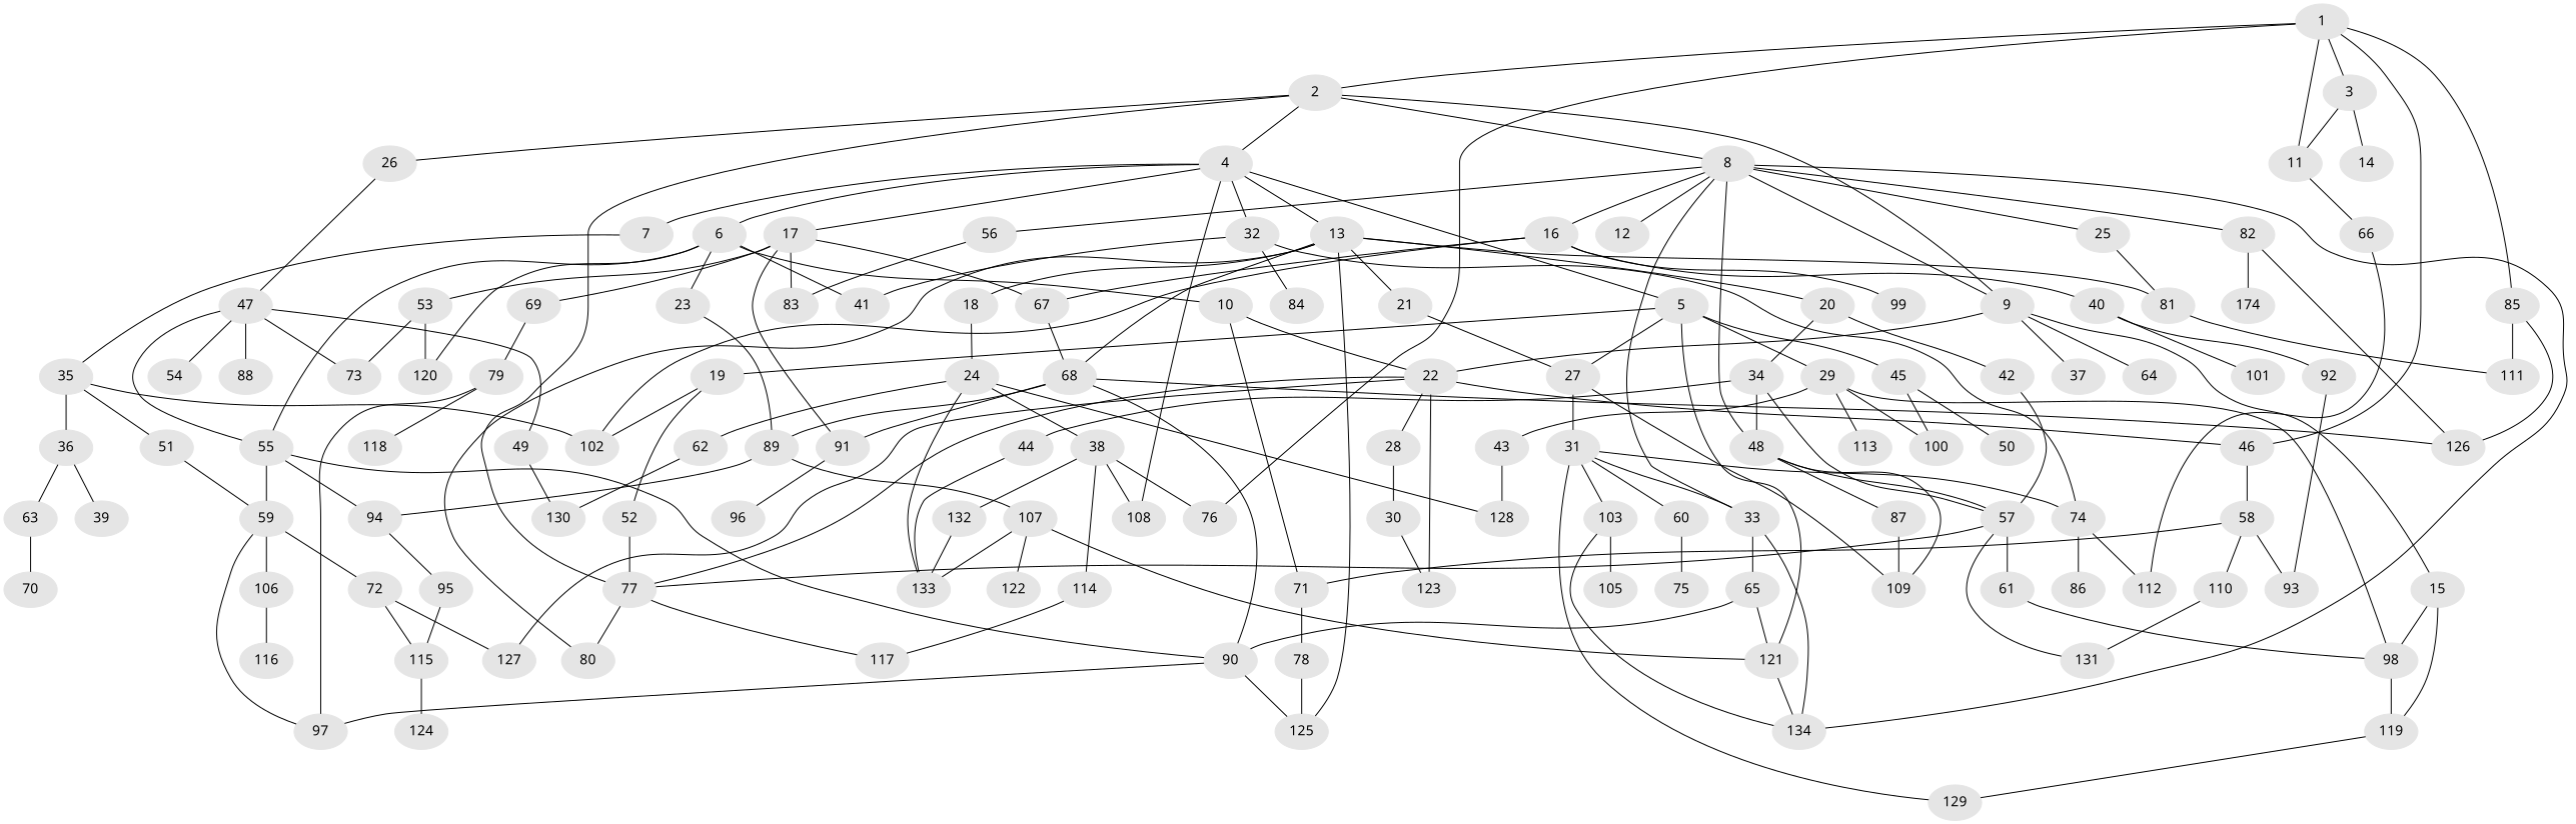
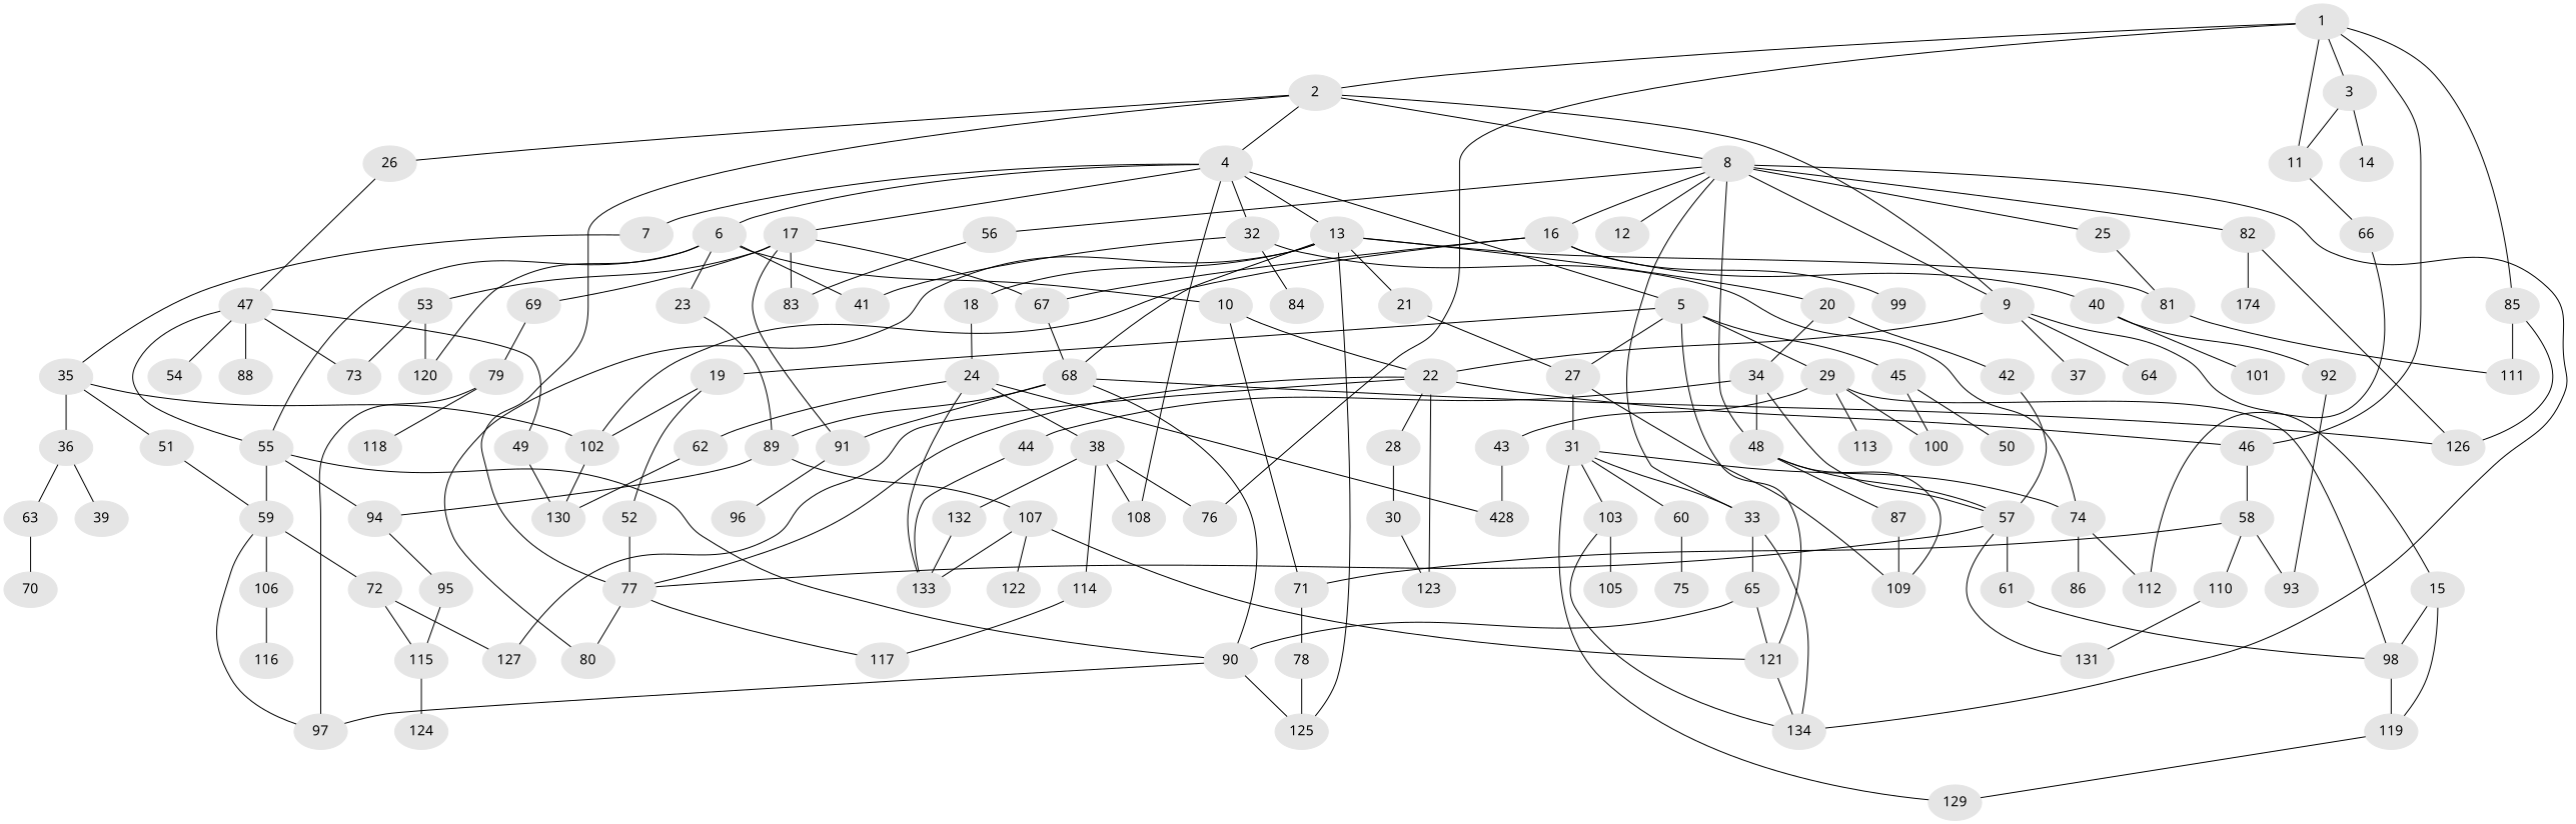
  graph {
    fontname="Noto Sans"
    node [color=gray90 fontname="Noto Sans" style=filled]
    edge [fontname="Noto Sans"]
    1
    2
    3
    11
    46
    76
    85
    4
    8
    9
    26
    77
    14
    66
    58
    126
    111
    5
    6
    7
    13
    17
    32
    108
    12
    16
    25
    33
    48
    56
    82
    134
    15
    22
    37
    64
    47
    80
    117
    19
    27
    29
    45
    121
    10
    23
    41
    55
    120
    35
    18
    20
    21
    68
    81
    125
    67
    53
    69
    83
    91
    74
    84
    52
    102
    31
    109
    98
    43
    100
    113
    50
    71
    89
    59
    90
    94
    36
    51
    40
    99
    65
    57
    87
    n85 [label=174]
    119
    28
    123
    127
    78
    112
    24
    34
    42
    92
    101
    130
    73
    79
    96
    38
    62
-   128
+   128 [label=428]
    133
    44
    30
    107
    114
    132
    49
    54
    88
    60
    103
    129
    75
    86
    105
    61
    131
    39
    63
    70
    93
    110
    72
    97
    106
    95
    115
    116
    118
    124
    122
    1 -- 2
    1 -- 3
    1 -- 11
    1 -- 46
    1 -- 76
    1 -- 85
    2 -- 4
    2 -- 8
    2 -- 9
    2 -- 26
    2 -- 77
    3 -- 11
    3 -- 14
    11 -- 66
    46 -- 58
    85 -- 126
    85 -- 111
    4 -- 5
    4 -- 6
    4 -- 7
    4 -- 13
    4 -- 17
    4 -- 32
    4 -- 108
    8 -- 9
    8 -- 12
    8 -- 16
    8 -- 25
    8 -- 33
    8 -- 48
    8 -- 56
    8 -- 82
    8 -- 134
    9 -- 15
    9 -- 22
    9 -- 37
    9 -- 64
    26 -- 47
    77 -- 80
    77 -- 117
    66 -- 112
    58 -- 71
    58 -- 93
    58 -- 110
    5 -- 19
    5 -- 27
    5 -- 29
    5 -- 45
    5 -- 121
    6 -- 10
    6 -- 23
    6 -- 41
    6 -- 55
    6 -- 120
    7 -- 35
    13 -- 80
    13 -- 18
    13 -- 20
    13 -- 21
    13 -- 68
    13 -- 81
    13 -- 125
    17 -- 67
    17 -- 53
    17 -- 69
    17 -- 83
    17 -- 91
    32 -- 41
    32 -- 74
    32 -- 84
    16 -- 67
    16 -- 102
    16 -- 40
    16 -- 99
    25 -- 81
    33 -- 134
    33 -- 65
    48 -- 109
    48 -- 57
    48 -- 87
    56 -- 83
    82 -- 126
    82 -- n85
    15 -- 98
    15 -- 119
    22 -- 46
    22 -- 77
    22 -- 28
    22 -- 123
    22 -- 127
    47 -- 55
    47 -- 73
    47 -- 49
    47 -- 54
    47 -- 88
    19 -- 52
    19 -- 102
    27 -- 31
    27 -- 109
    29 -- 98
    29 -- 43
    29 -- 100
    29 -- 113
    45 -- 100
    45 -- 50
    121 -- 134
    10 -- 22
    10 -- 71
    23 -- 89
    55 -- 59
    55 -- 90
    55 -- 94
    35 -- 102
    35 -- 36
    35 -- 51
    18 -- 24
    20 -- 34
    20 -- 42
    21 -- 27
    68 -- 126
    68 -- 91
    68 -- 89
    68 -- 90
    81 -- 111
    67 -- 68
    53 -- 120
    53 -- 73
    69 -- 79
    91 -- 96
    74 -- 112
    74 -- 86
    52 -- 77
+   102 -- 130
    31 -- 33
    31 -- 74
    31 -- 60
    31 -- 103
    31 -- 129
    98 -- 119
    43 -- 128
    71 -- 78
    89 -- 94
    89 -- 107
    59 -- 72
    59 -- 97
    59 -- 106
    90 -- 125
    90 -- 97
    94 -- 95
    36 -- 39
    36 -- 63
    51 -- 59
    40 -- 92
    40 -- 101
    65 -- 121
    65 -- 90
    57 -- 77
    57 -- 61
    57 -- 131
    87 -- 109
    119 -- 129
    28 -- 30
    78 -- 125
    24 -- 38
    24 -- 62
    24 -- 128
    24 -- 133
    34 -- 48
    34 -- 57
    34 -- 44
    42 -- 57
    92 -- 93
    79 -- 97
    79 -- 118
    38 -- 76
    38 -- 108
    38 -- 114
    38 -- 132
    62 -- 130
    44 -- 133
    30 -- 123
    107 -- 121
    107 -- 133
    107 -- 122
    114 -- 117
    132 -- 133
    49 -- 130
    60 -- 75
    103 -- 134
    103 -- 105
    61 -- 98
    63 -- 70
    110 -- 131
    72 -- 127
    72 -- 115
    106 -- 116
    95 -- 115
    115 -- 124
  }
